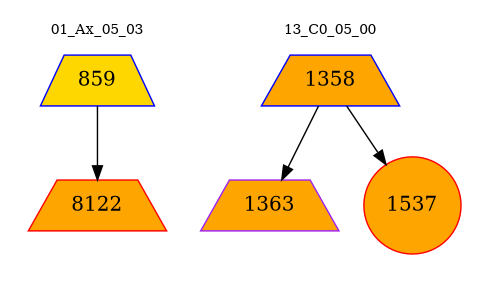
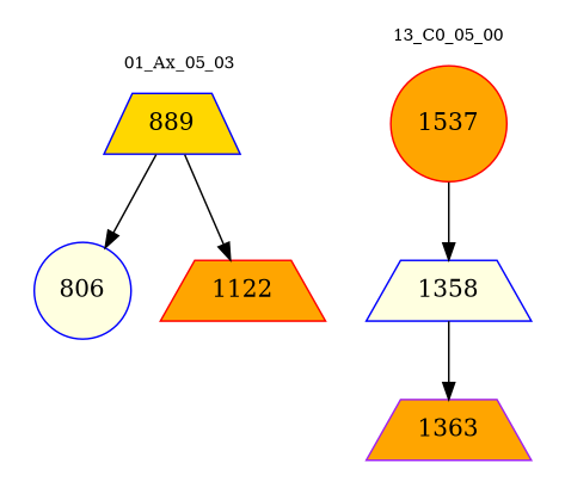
  digraph {
    node [color=blue fillcolor=orange shape=trapezium style=filled]
    edge [color=black]
-   n1 [fillcolor=gold label=859]
-   n3 [color=red label=8122]
-   n4 [label=1358]
+   n1 [fillcolor=gold label=889]
+   n2 [fillcolor=lightyellow label=806 shape=circle]
+   n3 [color=red label=1122]
+   n4 [fillcolor=lightyellow label=1358]
    n5 [color=purple label=1363]
    n6 [color=red label=1537 shape=circle]
    subgraph cluster_1 {
      color=white
      fontsize=10
      label="01_Ax_05_03"
      n1
+     n2
      n3
    }
    subgraph cluster_2 {
      color=white
      fontsize=10
      label="13_C0_05_00"
      n4
      n5
      n6
    }
+   n1 -> n2
    n1 -> n3
    n4 -> n5
-   n4 -> n6
+   n6 -> n4
  }
